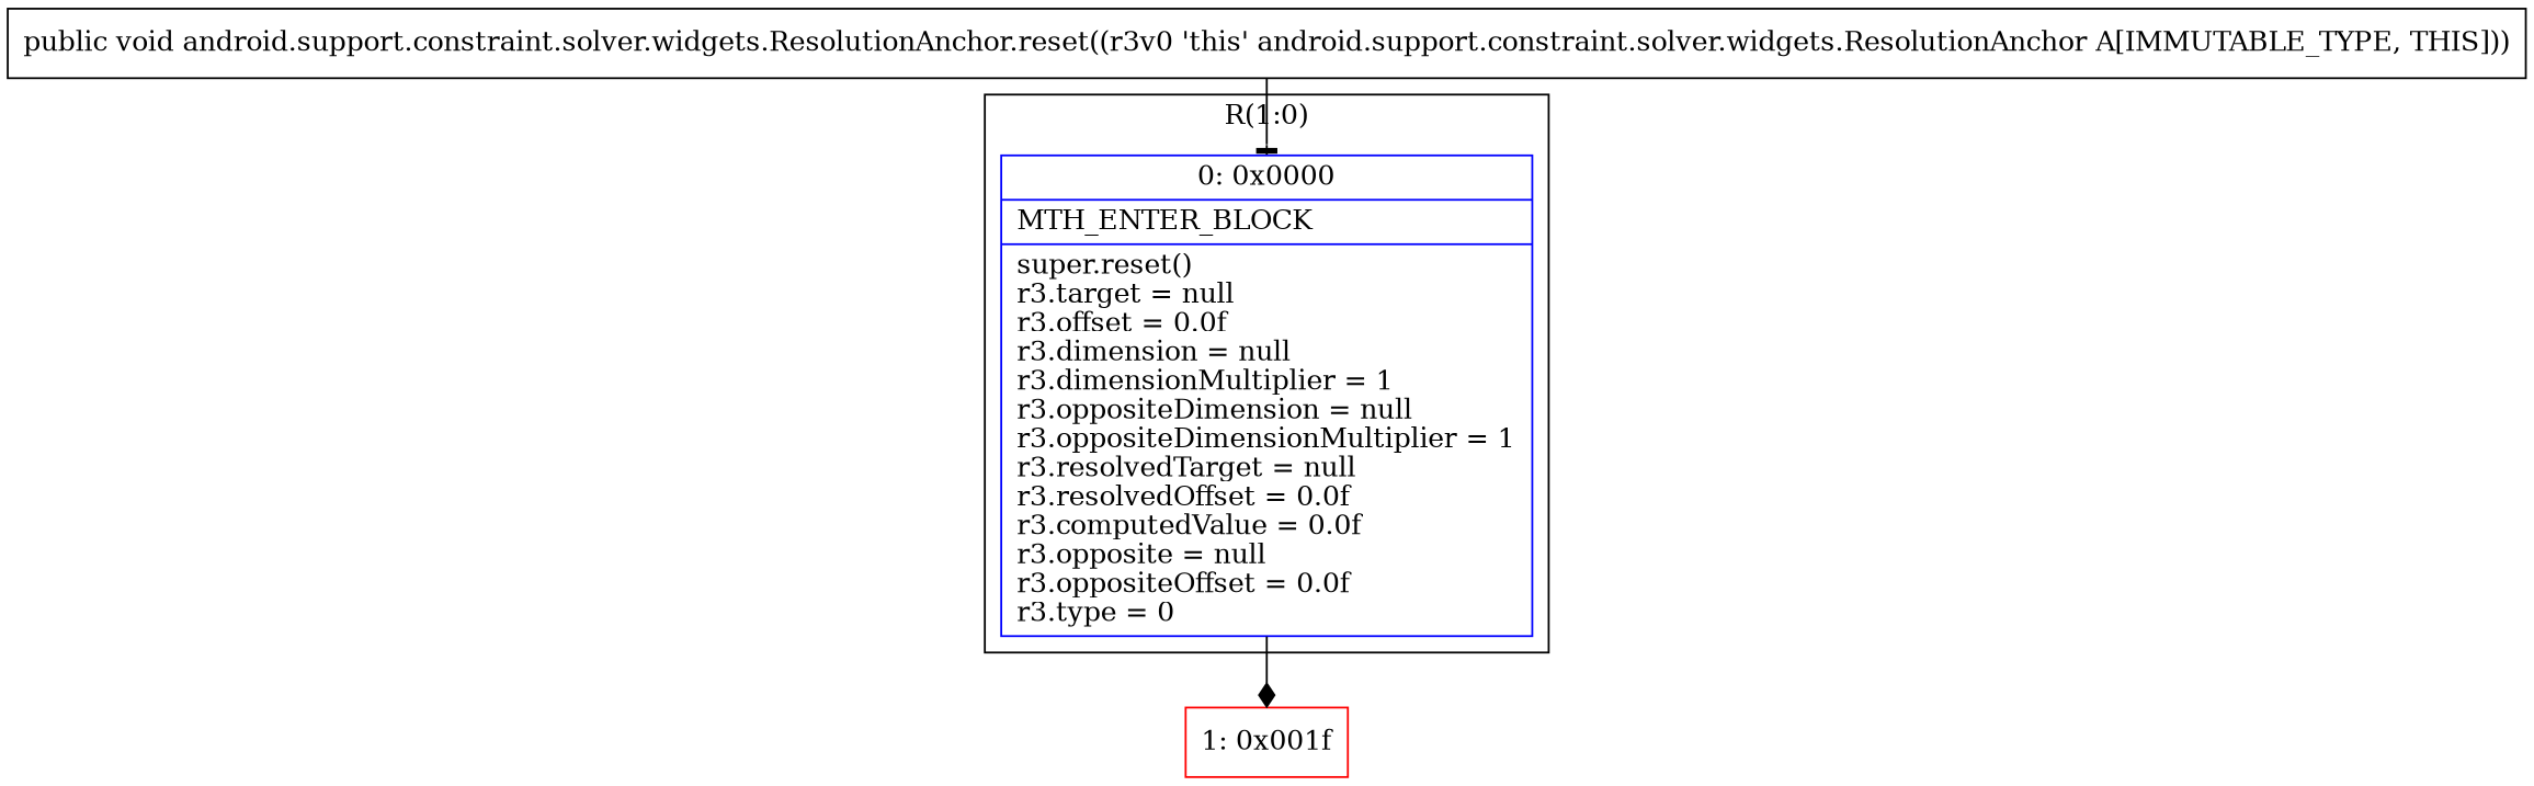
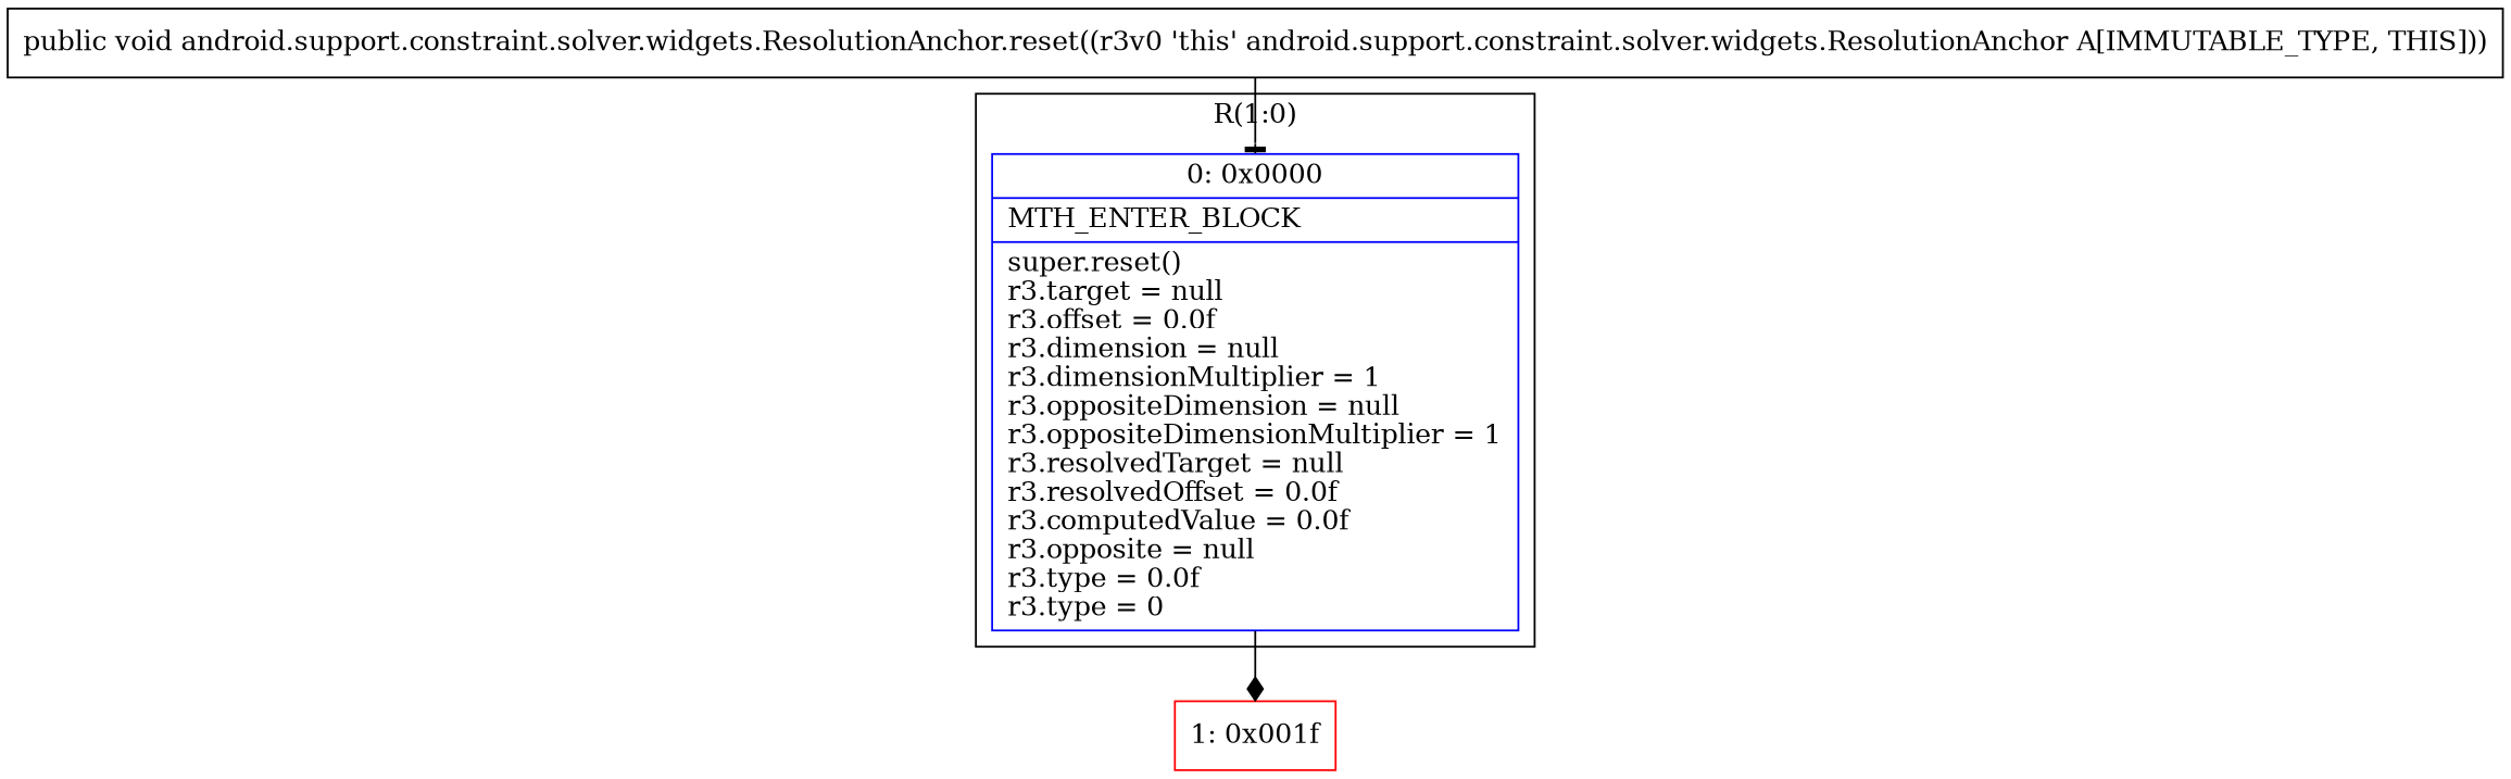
  digraph {
    node [shape=record]
-   n1 [color=blue label="{0\:\ 0x0000|MTH_ENTER_BLOCK\l|super.reset()\lr3.target = null\lr3.offset = 0.0f\lr3.dimension = null\lr3.dimensionMultiplier = 1\lr3.oppositeDimension = null\lr3.oppositeDimensionMultiplier = 1\lr3.resolvedTarget = null\lr3.resolvedOffset = 0.0f\lr3.computedValue = 0.0f\lr3.opposite = null\lr3.oppositeOffset = 0.0f\lr3.type = 0\l}"]
+   n1 [color=blue label="{0\:\ 0x0000|MTH_ENTER_BLOCK\l|super.reset()\lr3.target = null\lr3.offset = 0.0f\lr3.dimension = null\lr3.dimensionMultiplier = 1\lr3.oppositeDimension = null\lr3.oppositeDimensionMultiplier = 1\lr3.resolvedTarget = null\lr3.resolvedOffset = 0.0f\lr3.computedValue = 0.0f\lr3.opposite = null\lr3.type = 0.0f\lr3.type = 0\l}"]
    n2 [color=red label="{1\:\ 0x001f}"]
    n3 [label="{public void android.support.constraint.solver.widgets.ResolutionAnchor.reset((r3v0 'this' android.support.constraint.solver.widgets.ResolutionAnchor A[IMMUTABLE_TYPE, THIS])) }"]
    subgraph cluster_1 {
      label="R(1:0)"
      n1
    }
    n1 -> n2 [arrowhead=diamond]
    n3 -> n1 [arrowhead=tee]
  }
